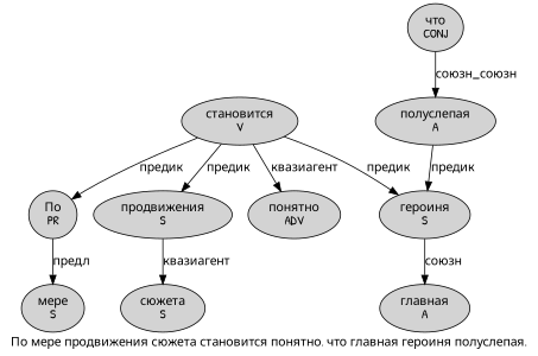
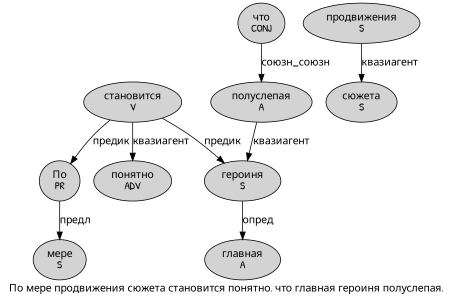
  digraph {
    fontname="Patrick Hand"
    label="По мере продвижения сюжета становится понятно, что главная героиня полуслепая."
    node [fillcolor=lightgray fontname="Patrick Hand" penwidth=1 shape=ellipse style=filled]
    edge [fontname="Patrick Hand"]
    n1 [label="По\nPR"]
    n2 [label="мере\nS"]
    n3 [label="продвижения\nS"]
    n4 [label="сюжета\nS"]
    n5 [label="становится\nV"]
    n6 [label="понятно\nADV"]
    n7 [label="героиня\nS"]
    n8 [label="что\nCONJ"]
    n9 [label="полуслепая\nA"]
    n10 [label="главная\nA"]
    n1 -> n2 [label="предл"]
    n3 -> n4 [label="квазиагент"]
    n5 -> n1 [label="предик"]
-   n5 -> n3 [label="предик"]
    n5 -> n6 [label="квазиагент"]
    n5 -> n7 [label="предик"]
-   n7 -> n10 [label="союзн"]
+   n7 -> n10 [label="опред"]
    n8 -> n9 [label="союзн_союзн"]
-   n9 -> n7 [label="предик"]
+   n9 -> n7 [label="квазиагент"]
  }
